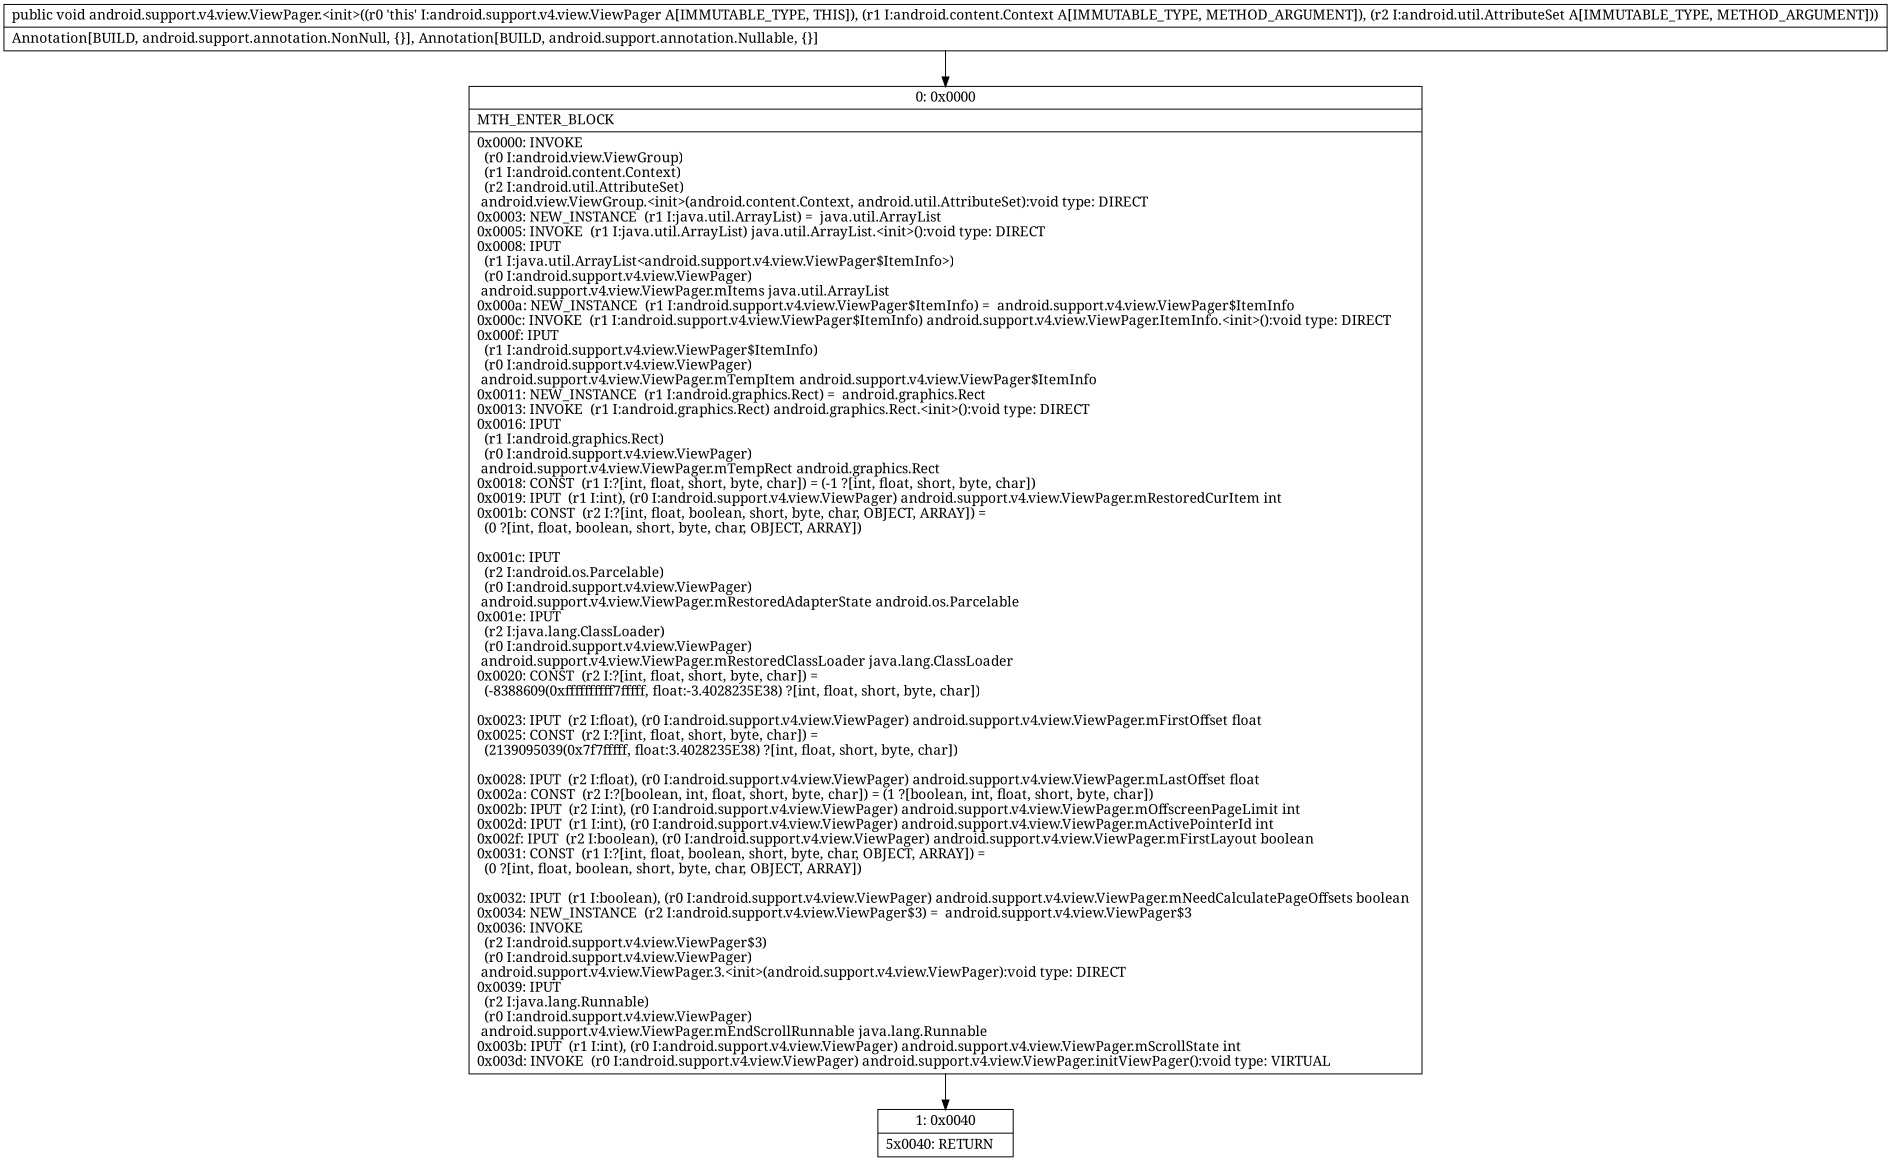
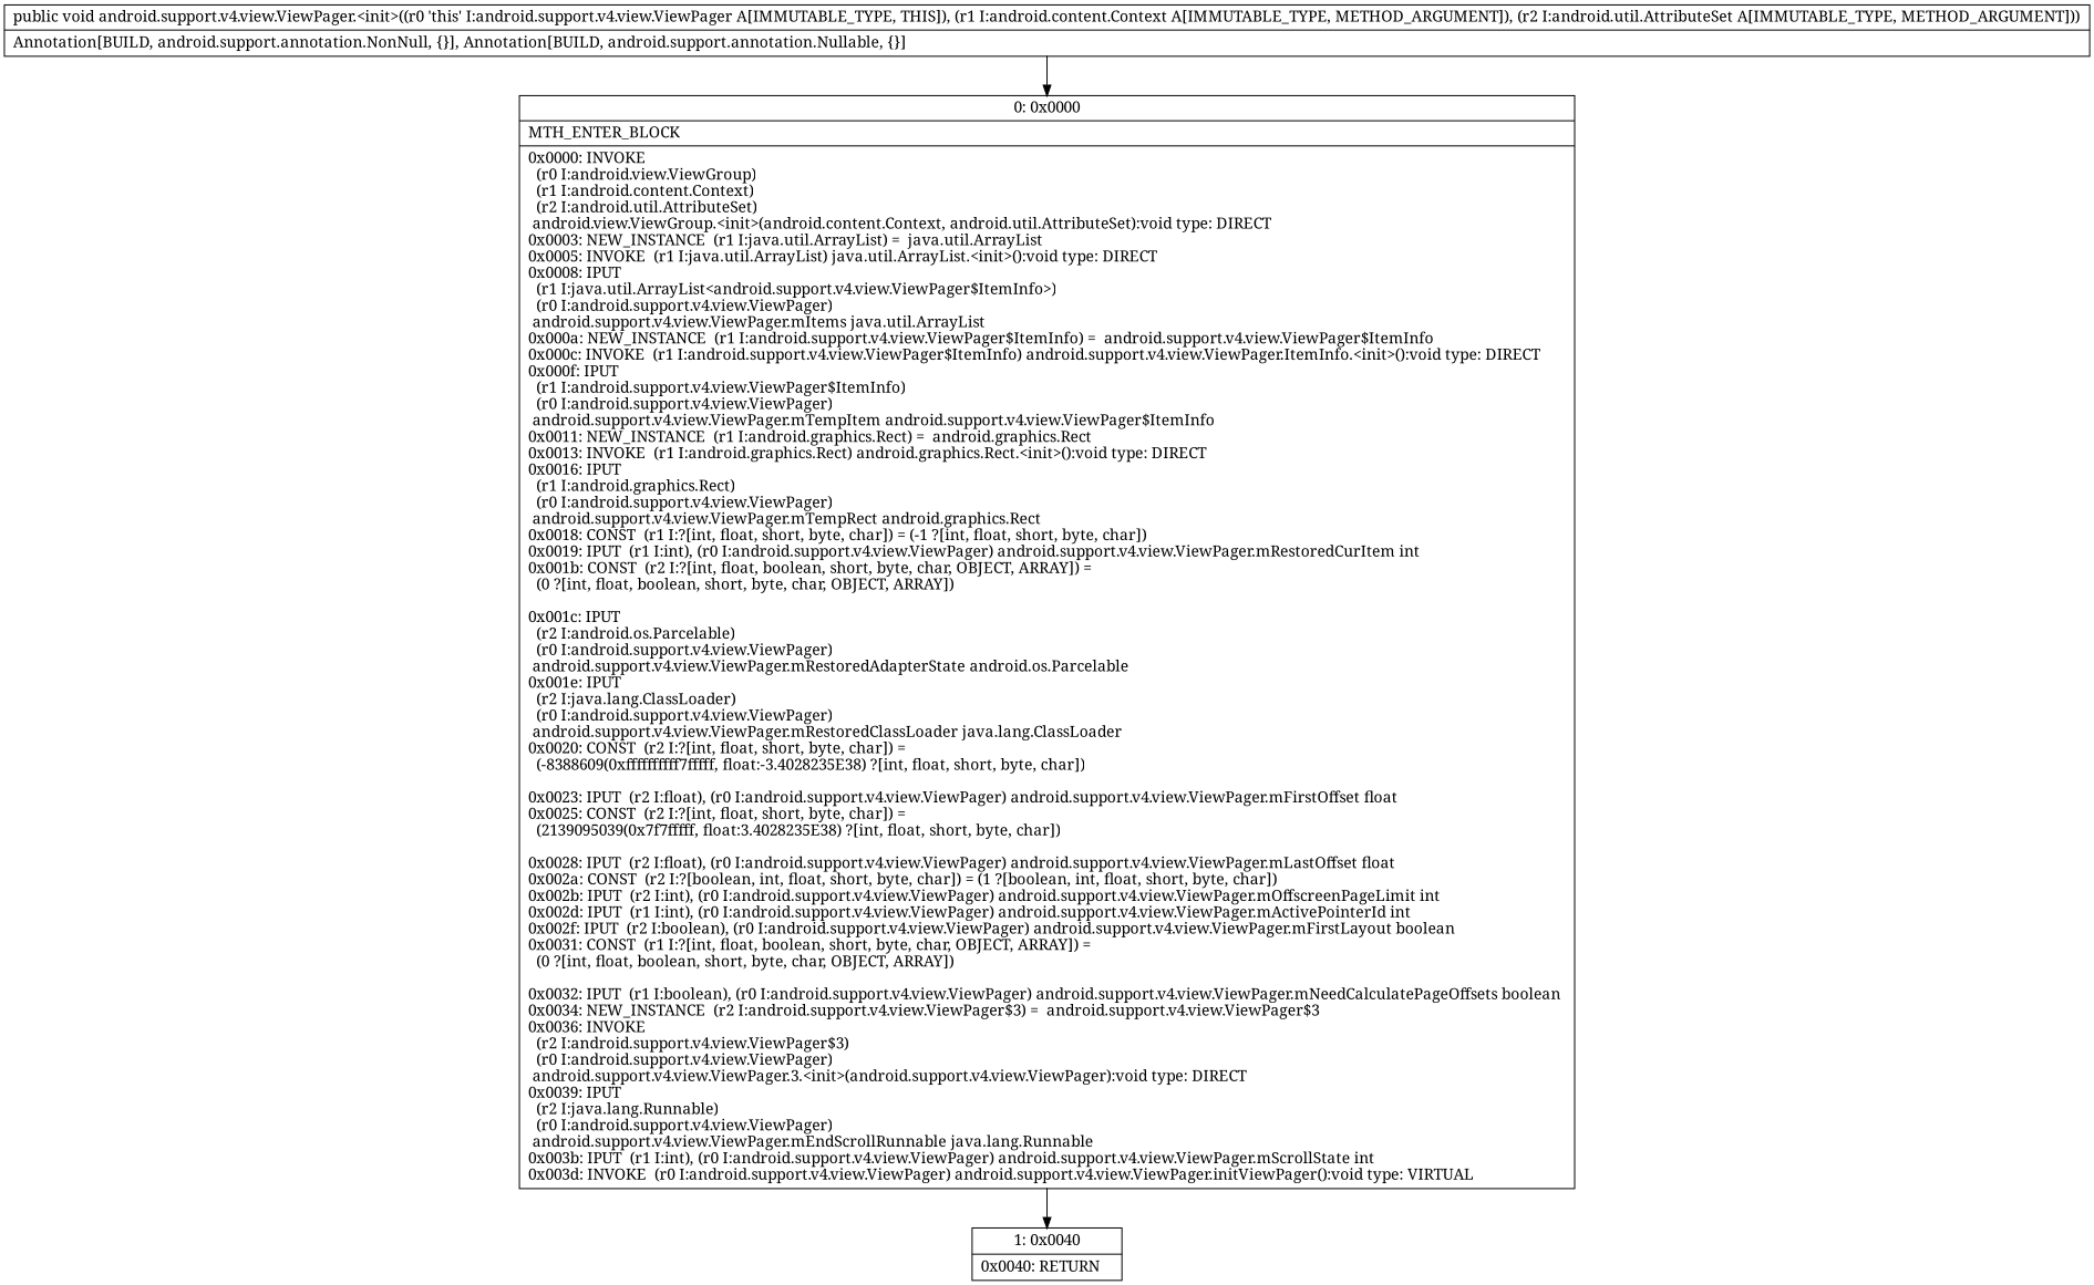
  digraph {
    fontname="Noto Serif"
    node [shape=record fontname="Noto Serif"]
    edge [fontname="Noto Serif"]
    n1 [label="{0\:\ 0x0000|MTH_ENTER_BLOCK\l|0x0000: INVOKE  \l  (r0 I:android.view.ViewGroup)\l  (r1 I:android.content.Context)\l  (r2 I:android.util.AttributeSet)\l android.view.ViewGroup.\<init\>(android.content.Context, android.util.AttributeSet):void type: DIRECT \l0x0003: NEW_INSTANCE  (r1 I:java.util.ArrayList) =  java.util.ArrayList \l0x0005: INVOKE  (r1 I:java.util.ArrayList) java.util.ArrayList.\<init\>():void type: DIRECT \l0x0008: IPUT  \l  (r1 I:java.util.ArrayList\<android.support.v4.view.ViewPager$ItemInfo\>)\l  (r0 I:android.support.v4.view.ViewPager)\l android.support.v4.view.ViewPager.mItems java.util.ArrayList \l0x000a: NEW_INSTANCE  (r1 I:android.support.v4.view.ViewPager$ItemInfo) =  android.support.v4.view.ViewPager$ItemInfo \l0x000c: INVOKE  (r1 I:android.support.v4.view.ViewPager$ItemInfo) android.support.v4.view.ViewPager.ItemInfo.\<init\>():void type: DIRECT \l0x000f: IPUT  \l  (r1 I:android.support.v4.view.ViewPager$ItemInfo)\l  (r0 I:android.support.v4.view.ViewPager)\l android.support.v4.view.ViewPager.mTempItem android.support.v4.view.ViewPager$ItemInfo \l0x0011: NEW_INSTANCE  (r1 I:android.graphics.Rect) =  android.graphics.Rect \l0x0013: INVOKE  (r1 I:android.graphics.Rect) android.graphics.Rect.\<init\>():void type: DIRECT \l0x0016: IPUT  \l  (r1 I:android.graphics.Rect)\l  (r0 I:android.support.v4.view.ViewPager)\l android.support.v4.view.ViewPager.mTempRect android.graphics.Rect \l0x0018: CONST  (r1 I:?[int, float, short, byte, char]) = (\-1 ?[int, float, short, byte, char]) \l0x0019: IPUT  (r1 I:int), (r0 I:android.support.v4.view.ViewPager) android.support.v4.view.ViewPager.mRestoredCurItem int \l0x001b: CONST  (r2 I:?[int, float, boolean, short, byte, char, OBJECT, ARRAY]) = \l  (0 ?[int, float, boolean, short, byte, char, OBJECT, ARRAY])\l \l0x001c: IPUT  \l  (r2 I:android.os.Parcelable)\l  (r0 I:android.support.v4.view.ViewPager)\l android.support.v4.view.ViewPager.mRestoredAdapterState android.os.Parcelable \l0x001e: IPUT  \l  (r2 I:java.lang.ClassLoader)\l  (r0 I:android.support.v4.view.ViewPager)\l android.support.v4.view.ViewPager.mRestoredClassLoader java.lang.ClassLoader \l0x0020: CONST  (r2 I:?[int, float, short, byte, char]) = \l  (\-8388609(0xffffffffff7fffff, float:\-3.4028235E38) ?[int, float, short, byte, char])\l \l0x0023: IPUT  (r2 I:float), (r0 I:android.support.v4.view.ViewPager) android.support.v4.view.ViewPager.mFirstOffset float \l0x0025: CONST  (r2 I:?[int, float, short, byte, char]) = \l  (2139095039(0x7f7fffff, float:3.4028235E38) ?[int, float, short, byte, char])\l \l0x0028: IPUT  (r2 I:float), (r0 I:android.support.v4.view.ViewPager) android.support.v4.view.ViewPager.mLastOffset float \l0x002a: CONST  (r2 I:?[boolean, int, float, short, byte, char]) = (1 ?[boolean, int, float, short, byte, char]) \l0x002b: IPUT  (r2 I:int), (r0 I:android.support.v4.view.ViewPager) android.support.v4.view.ViewPager.mOffscreenPageLimit int \l0x002d: IPUT  (r1 I:int), (r0 I:android.support.v4.view.ViewPager) android.support.v4.view.ViewPager.mActivePointerId int \l0x002f: IPUT  (r2 I:boolean), (r0 I:android.support.v4.view.ViewPager) android.support.v4.view.ViewPager.mFirstLayout boolean \l0x0031: CONST  (r1 I:?[int, float, boolean, short, byte, char, OBJECT, ARRAY]) = \l  (0 ?[int, float, boolean, short, byte, char, OBJECT, ARRAY])\l \l0x0032: IPUT  (r1 I:boolean), (r0 I:android.support.v4.view.ViewPager) android.support.v4.view.ViewPager.mNeedCalculatePageOffsets boolean \l0x0034: NEW_INSTANCE  (r2 I:android.support.v4.view.ViewPager$3) =  android.support.v4.view.ViewPager$3 \l0x0036: INVOKE  \l  (r2 I:android.support.v4.view.ViewPager$3)\l  (r0 I:android.support.v4.view.ViewPager)\l android.support.v4.view.ViewPager.3.\<init\>(android.support.v4.view.ViewPager):void type: DIRECT \l0x0039: IPUT  \l  (r2 I:java.lang.Runnable)\l  (r0 I:android.support.v4.view.ViewPager)\l android.support.v4.view.ViewPager.mEndScrollRunnable java.lang.Runnable \l0x003b: IPUT  (r1 I:int), (r0 I:android.support.v4.view.ViewPager) android.support.v4.view.ViewPager.mScrollState int \l0x003d: INVOKE  (r0 I:android.support.v4.view.ViewPager) android.support.v4.view.ViewPager.initViewPager():void type: VIRTUAL \l}"]
-   n2 [label="{1\:\ 0x0040|5x0040: RETURN   \l}"]
+   n2 [label="{1\:\ 0x0040|0x0040: RETURN   \l}"]
    n3 [label="{public void android.support.v4.view.ViewPager.\<init\>((r0 'this' I:android.support.v4.view.ViewPager A[IMMUTABLE_TYPE, THIS]), (r1 I:android.content.Context A[IMMUTABLE_TYPE, METHOD_ARGUMENT]), (r2 I:android.util.AttributeSet A[IMMUTABLE_TYPE, METHOD_ARGUMENT]))  | Annotation[BUILD, android.support.annotation.NonNull, \{\}], Annotation[BUILD, android.support.annotation.Nullable, \{\}]\l}"]
    n1 -> n2
    n3 -> n1
  }
